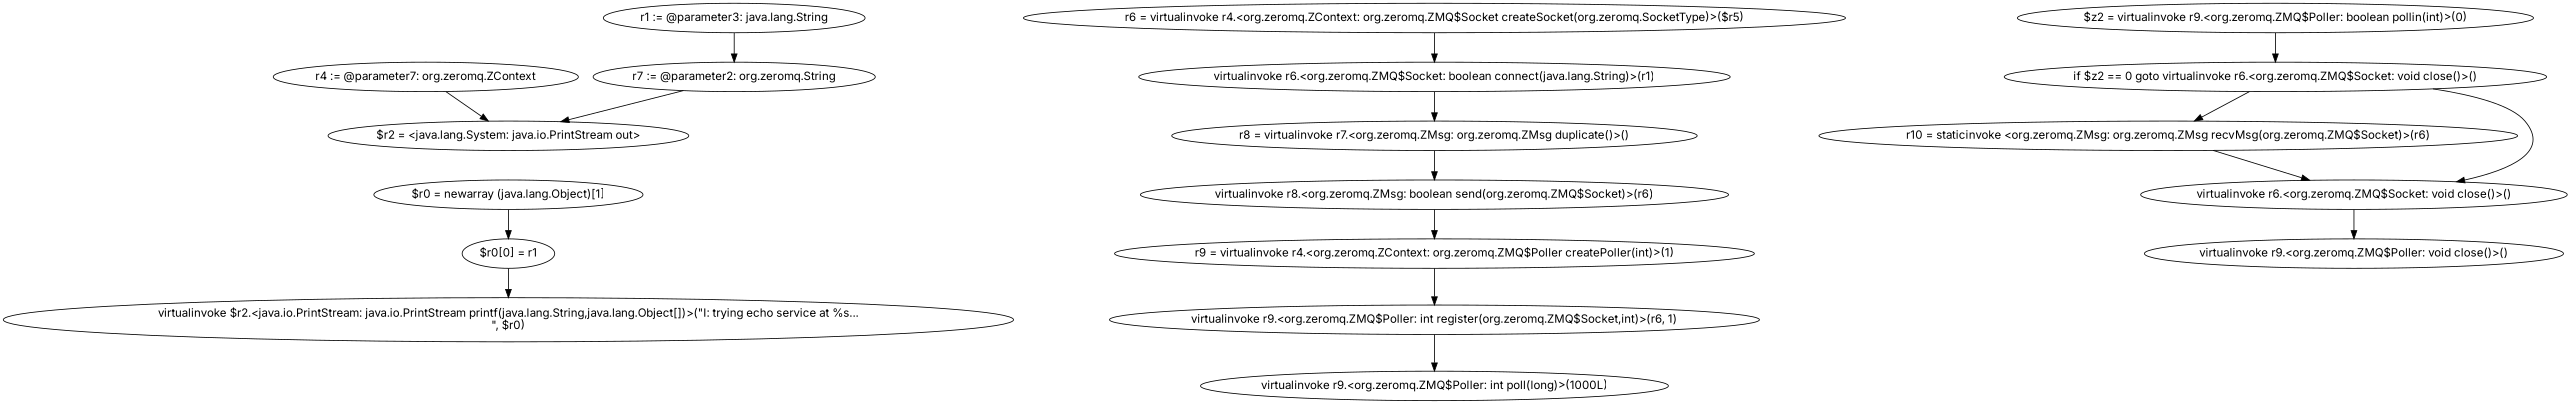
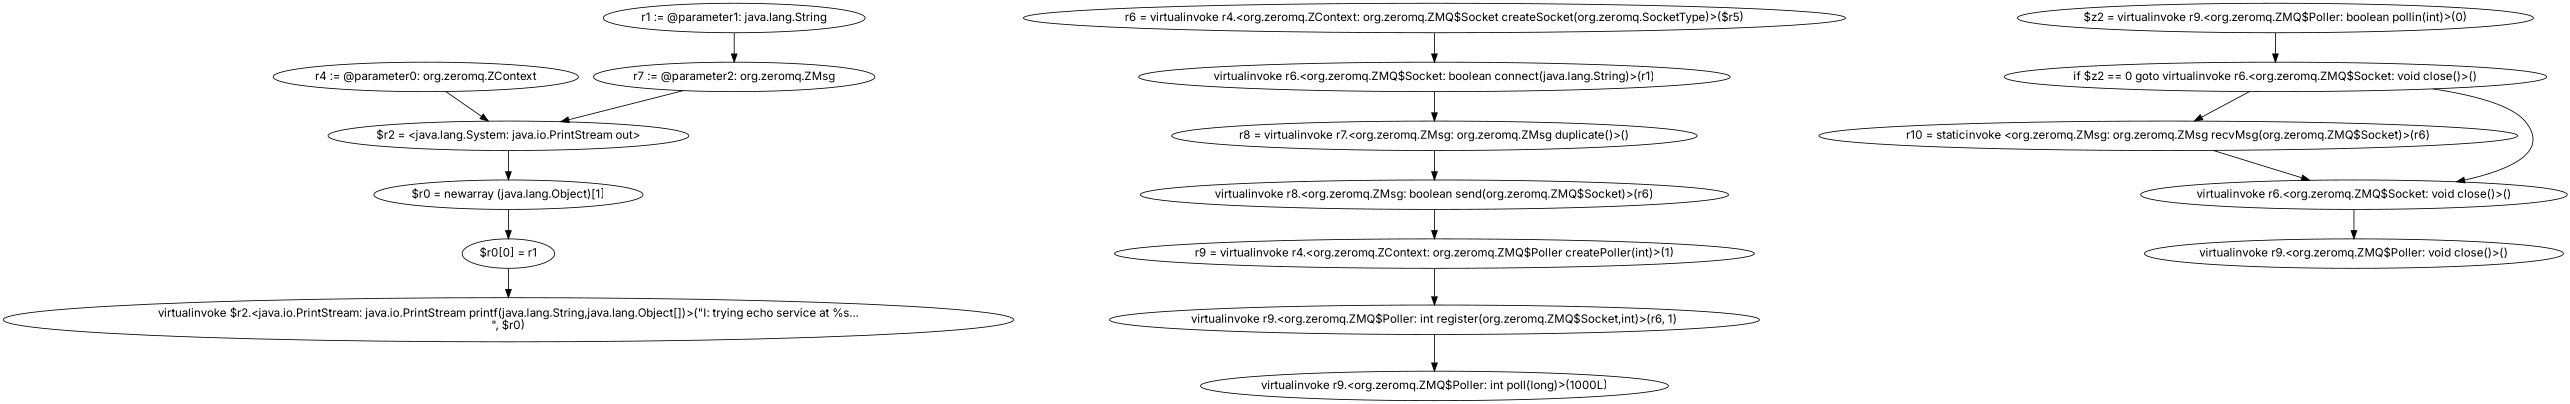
  digraph {
    fontname=Inter
    node [fontname=Inter]
    edge [fontname=Inter]
-   "r4 := @parameter0: org.zeromq.ZContext" [label="r4 := @parameter7: org.zeromq.ZContext"]
+   "r4 := @parameter0: org.zeromq.ZContext"
    "$r2 = <java.lang.System: java.io.PrintStream out>"
-   "r1 := @parameter1: java.lang.String" [label="r1 := @parameter3: java.lang.String"]
-   "r7 := @parameter2: org.zeromq.ZMsg" [label="r7 := @parameter2: org.zeromq.String"]
+   "r1 := @parameter1: java.lang.String"
+   "r7 := @parameter2: org.zeromq.ZMsg"
    "$r0 = newarray (java.lang.Object)[1]"
    "$r0[0] = r1"
    "virtualinvoke $r2.<java.io.PrintStream: java.io.PrintStream printf(java.lang.String,java.lang.Object[])>(\"I: trying echo service at %s...\n\", $r0)"
    "r6 = virtualinvoke r4.<org.zeromq.ZContext: org.zeromq.ZMQ$Socket createSocket(org.zeromq.SocketType)>($r5)"
    "virtualinvoke r6.<org.zeromq.ZMQ$Socket: boolean connect(java.lang.String)>(r1)"
    "r8 = virtualinvoke r7.<org.zeromq.ZMsg: org.zeromq.ZMsg duplicate()>()"
    "virtualinvoke r8.<org.zeromq.ZMsg: boolean send(org.zeromq.ZMQ$Socket)>(r6)"
    "r9 = virtualinvoke r4.<org.zeromq.ZContext: org.zeromq.ZMQ$Poller createPoller(int)>(1)"
    "virtualinvoke r9.<org.zeromq.ZMQ$Poller: int register(org.zeromq.ZMQ$Socket,int)>(r6, 1)"
    "virtualinvoke r9.<org.zeromq.ZMQ$Poller: int poll(long)>(1000L)"
    "$z2 = virtualinvoke r9.<org.zeromq.ZMQ$Poller: boolean pollin(int)>(0)"
    "if $z2 == 0 goto virtualinvoke r6.<org.zeromq.ZMQ$Socket: void close()>()"
    "r10 = staticinvoke <org.zeromq.ZMsg: org.zeromq.ZMsg recvMsg(org.zeromq.ZMQ$Socket)>(r6)"
    "virtualinvoke r6.<org.zeromq.ZMQ$Socket: void close()>()"
    "virtualinvoke r9.<org.zeromq.ZMQ$Poller: void close()>()"
    "r4 := @parameter0: org.zeromq.ZContext" -> "$r2 = <java.lang.System: java.io.PrintStream out>"
+   "$r2 = <java.lang.System: java.io.PrintStream out>" -> "$r0 = newarray (java.lang.Object)[1]"
    "r1 := @parameter1: java.lang.String" -> "r7 := @parameter2: org.zeromq.ZMsg"
    "r7 := @parameter2: org.zeromq.ZMsg" -> "$r2 = <java.lang.System: java.io.PrintStream out>"
    "$r0 = newarray (java.lang.Object)[1]" -> "$r0[0] = r1"
    "$r0[0] = r1" -> "virtualinvoke $r2.<java.io.PrintStream: java.io.PrintStream printf(java.lang.String,java.lang.Object[])>(\"I: trying echo service at %s...\n\", $r0)"
    "r6 = virtualinvoke r4.<org.zeromq.ZContext: org.zeromq.ZMQ$Socket createSocket(org.zeromq.SocketType)>($r5)" -> "virtualinvoke r6.<org.zeromq.ZMQ$Socket: boolean connect(java.lang.String)>(r1)"
    "virtualinvoke r6.<org.zeromq.ZMQ$Socket: boolean connect(java.lang.String)>(r1)" -> "r8 = virtualinvoke r7.<org.zeromq.ZMsg: org.zeromq.ZMsg duplicate()>()"
    "r8 = virtualinvoke r7.<org.zeromq.ZMsg: org.zeromq.ZMsg duplicate()>()" -> "virtualinvoke r8.<org.zeromq.ZMsg: boolean send(org.zeromq.ZMQ$Socket)>(r6)"
    "virtualinvoke r8.<org.zeromq.ZMsg: boolean send(org.zeromq.ZMQ$Socket)>(r6)" -> "r9 = virtualinvoke r4.<org.zeromq.ZContext: org.zeromq.ZMQ$Poller createPoller(int)>(1)"
    "r9 = virtualinvoke r4.<org.zeromq.ZContext: org.zeromq.ZMQ$Poller createPoller(int)>(1)" -> "virtualinvoke r9.<org.zeromq.ZMQ$Poller: int register(org.zeromq.ZMQ$Socket,int)>(r6, 1)"
    "virtualinvoke r9.<org.zeromq.ZMQ$Poller: int register(org.zeromq.ZMQ$Socket,int)>(r6, 1)" -> "virtualinvoke r9.<org.zeromq.ZMQ$Poller: int poll(long)>(1000L)"
    "$z2 = virtualinvoke r9.<org.zeromq.ZMQ$Poller: boolean pollin(int)>(0)" -> "if $z2 == 0 goto virtualinvoke r6.<org.zeromq.ZMQ$Socket: void close()>()"
    "if $z2 == 0 goto virtualinvoke r6.<org.zeromq.ZMQ$Socket: void close()>()" -> "r10 = staticinvoke <org.zeromq.ZMsg: org.zeromq.ZMsg recvMsg(org.zeromq.ZMQ$Socket)>(r6)"
    "if $z2 == 0 goto virtualinvoke r6.<org.zeromq.ZMQ$Socket: void close()>()" -> "virtualinvoke r6.<org.zeromq.ZMQ$Socket: void close()>()"
    "r10 = staticinvoke <org.zeromq.ZMsg: org.zeromq.ZMsg recvMsg(org.zeromq.ZMQ$Socket)>(r6)" -> "virtualinvoke r6.<org.zeromq.ZMQ$Socket: void close()>()"
    "virtualinvoke r6.<org.zeromq.ZMQ$Socket: void close()>()" -> "virtualinvoke r9.<org.zeromq.ZMQ$Poller: void close()>()"
  }
